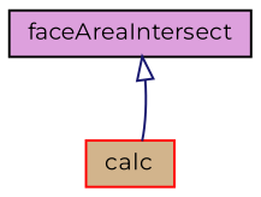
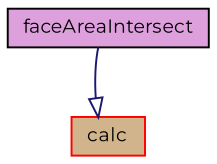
  digraph {
    rankdir=TB
    fontname=Montserrat
    node [fontname=Montserrat fontsize=10 shape=record style=filled]
    n1 [color=black fillcolor=plum fontcolor=black height=0.2 label=faceAreaIntersect width=0.4]
    n2 [color=red height=0.2 label=calc width=0.4 fillcolor=tan]
-   n2 -> n1 [color=midnightblue fontname=Montserrat fontsize=10 labelfontname=FreeSans labelfontsize=10 style=solid arrowhead=onormal]
+   n1 -> n2 [color=midnightblue fontname=Montserrat fontsize=10 labelfontname=FreeSans labelfontsize=10 style=solid arrowhead=onormal]
  }
